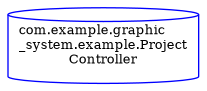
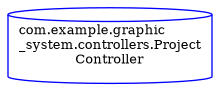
  digraph {
    rankdir=LR
    fontname="DejaVu Serif"
-   n1 [color=blue fillcolor=white fontname="DejaVu Serif" fontsize=10 height=0.2 label="com.example.graphic\l_system.example.Project\lController" shape=cylinder style=filled width=0.4]
+   n1 [color=blue fillcolor=white fontname="DejaVu Serif" fontsize=10 height=0.2 label="com.example.graphic\l_system.controllers.Project\lController" shape=cylinder style=filled width=0.4]
  }
